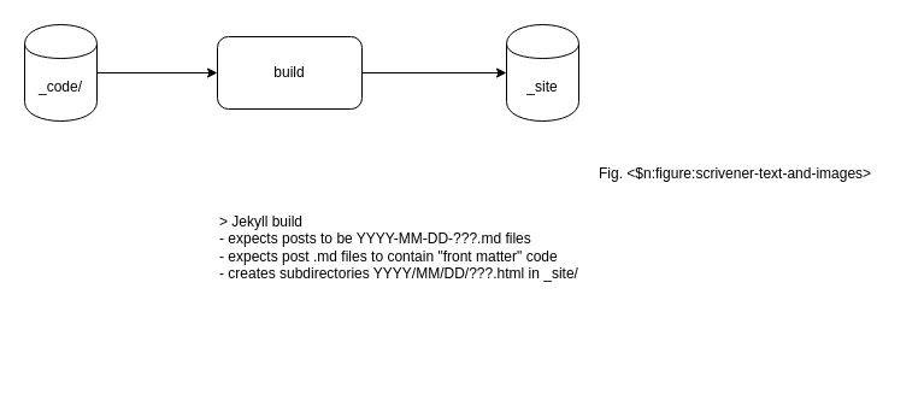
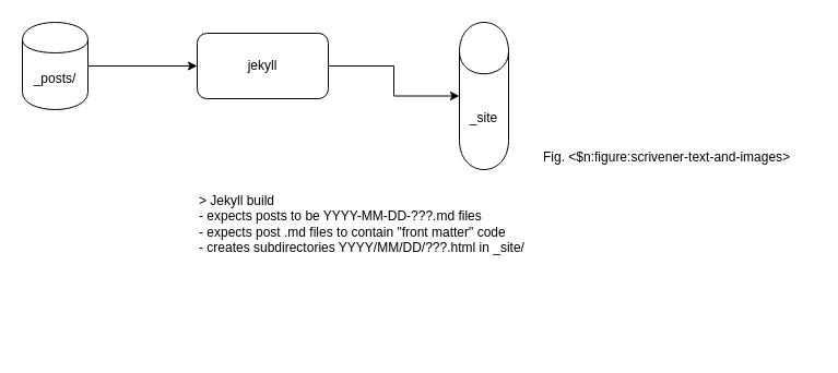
  <mxCell id="0" />
  <mxCell id="1" parent="0" />
  <mxCell id="2" style="edgeStyle=orthogonalEdgeStyle;rounded=0;orthogonalLoop=1;jettySize=auto;html=1;exitX=1;exitY=0.5;exitDx=0;exitDy=0;entryX=0;entryY=0.5;entryDx=0;entryDy=0;" parent="1" source="3" target="5" edge="1"><mxGeometry relative="1" as="geometry" /></mxCell>
- <mxCell id="3" value="_code/" style="shape=cylinder;whiteSpace=wrap;html=1;boundedLbl=1;backgroundOutline=1;" parent="1" vertex="1"><mxGeometry x="20" y="20" width="60" height="80" as="geometry" /></mxCell>
+ <mxCell id="3" value="_posts/" style="shape=cylinder;whiteSpace=wrap;html=1;boundedLbl=1;backgroundOutline=1;" parent="1" vertex="1"><mxGeometry x="20" y="20" width="60" height="80" as="geometry" /></mxCell>
  <mxCell id="4" style="edgeStyle=orthogonalEdgeStyle;rounded=0;orthogonalLoop=1;jettySize=auto;html=1;exitX=1;exitY=0.5;exitDx=0;exitDy=0;entryX=0;entryY=0.5;entryDx=0;entryDy=0;" parent="1" source="5" target="6" edge="1"><mxGeometry relative="1" as="geometry" /></mxCell>
- <mxCell id="5" value="build" style="rounded=1;whiteSpace=wrap;html=1;" parent="1" vertex="1"><mxGeometry x="180" y="30" width="120" height="60" as="geometry" /></mxCell>
- <mxCell id="6" value="_site" style="shape=cylinder;whiteSpace=wrap;html=1;boundedLbl=1;backgroundOutline=1;" parent="1" vertex="1"><mxGeometry x="420" y="20" width="60" height="80" as="geometry" /></mxCell>
+ <mxCell id="5" value="jekyll" style="rounded=1;whiteSpace=wrap;html=1;" parent="1" vertex="1"><mxGeometry x="180" y="30" width="120" height="60" as="geometry" /></mxCell>
+ <mxCell id="6" value="_site" style="shape=cylinder;whiteSpace=wrap;html=1;boundedLbl=1;backgroundOutline=1;" parent="1" vertex="1"><mxGeometry x="420" y="20" width="45" height="135" as="geometry" /></mxCell>
  <mxCell id="7" value="&amp;gt; Jekyll build&lt;br&gt;- expects posts to be YYYY-MM-DD-???.md files&lt;br&gt;- expects post .md files to contain &quot;front matter&quot; code&lt;br&gt;- creates subdirectories YYYY/MM/DD/???.html in _site/" style="text;html=1;strokeColor=none;fillColor=none;align=left;verticalAlign=top;whiteSpace=wrap;rounded=0;" parent="1" vertex="1"><mxGeometry x="180" y="170" width="330" height="150" as="geometry" /></mxCell>
  <mxCell id="8" value="Fig. &lt;$n:figure:scrivener-text-and-images&gt;" style="text;html=1;" parent="1" vertex="1"><mxGeometry x="495" y="130" width="250" height="30" as="geometry" /></mxCell>
